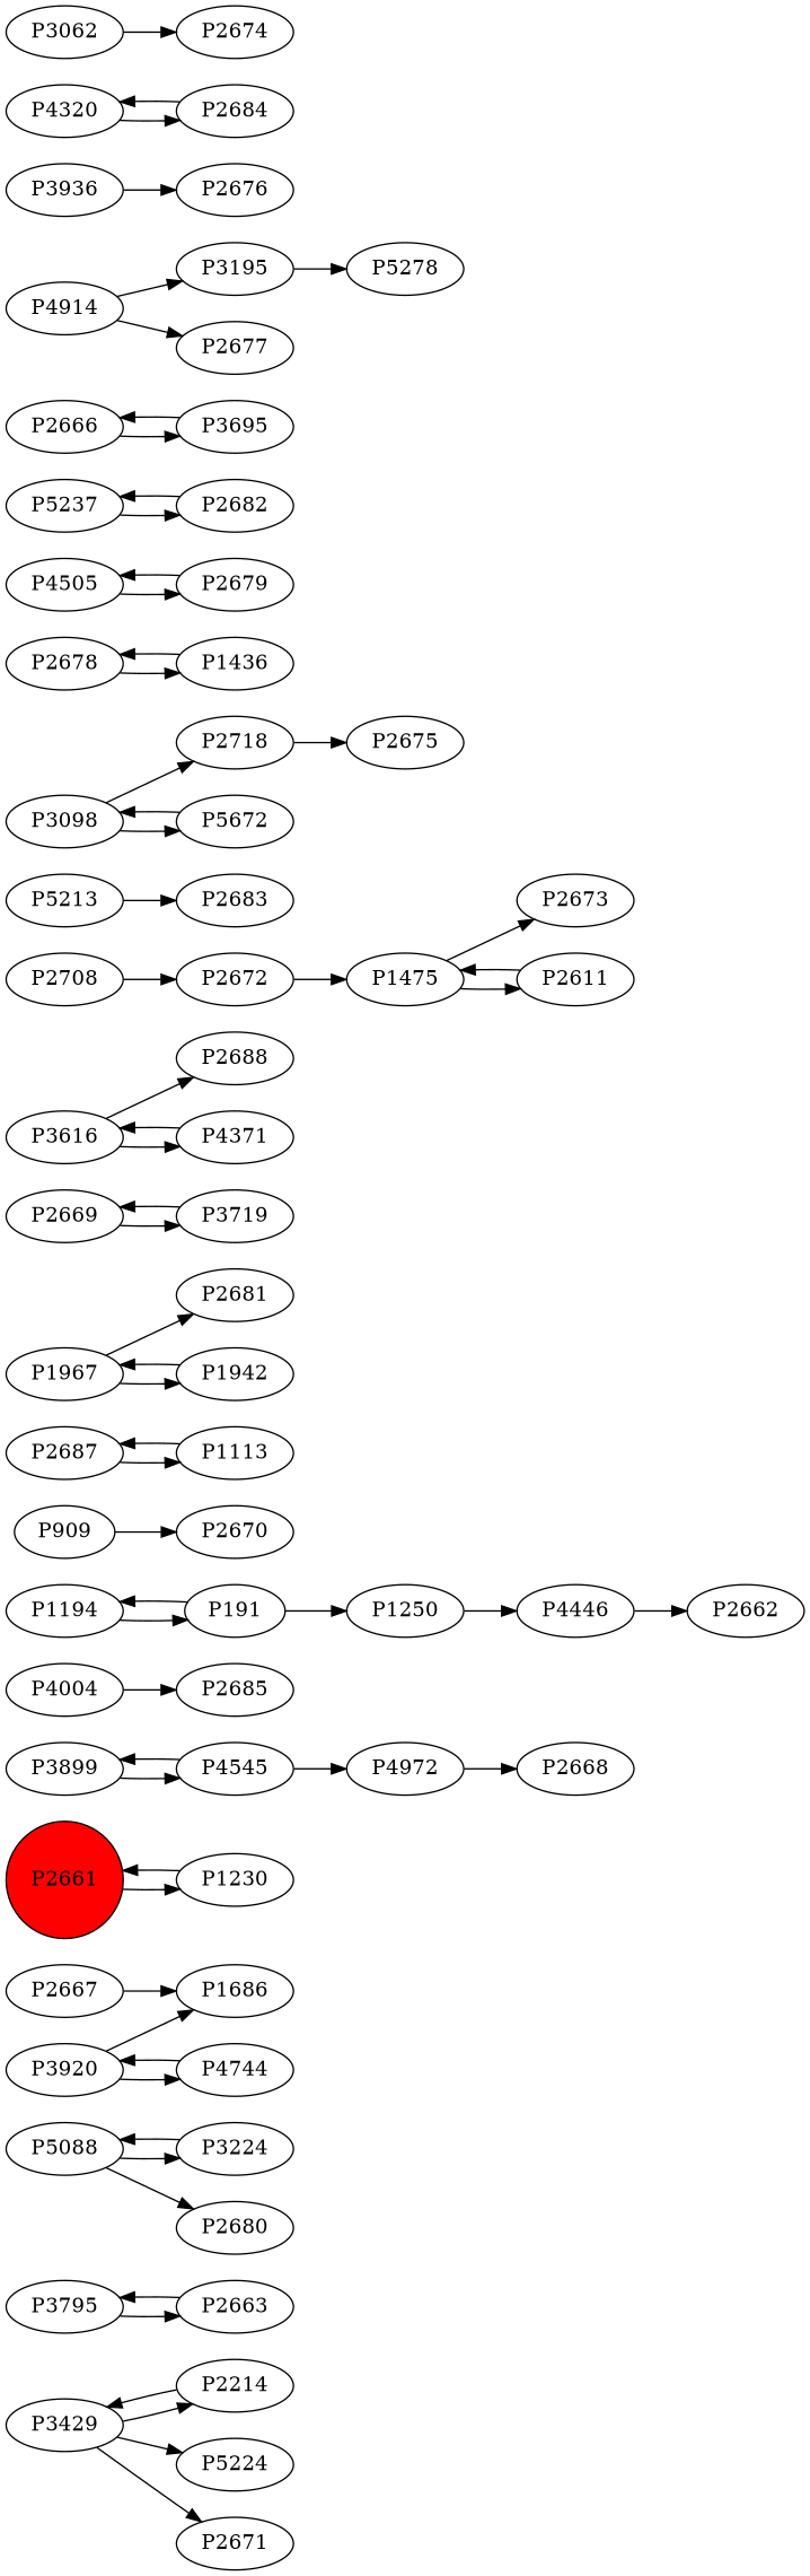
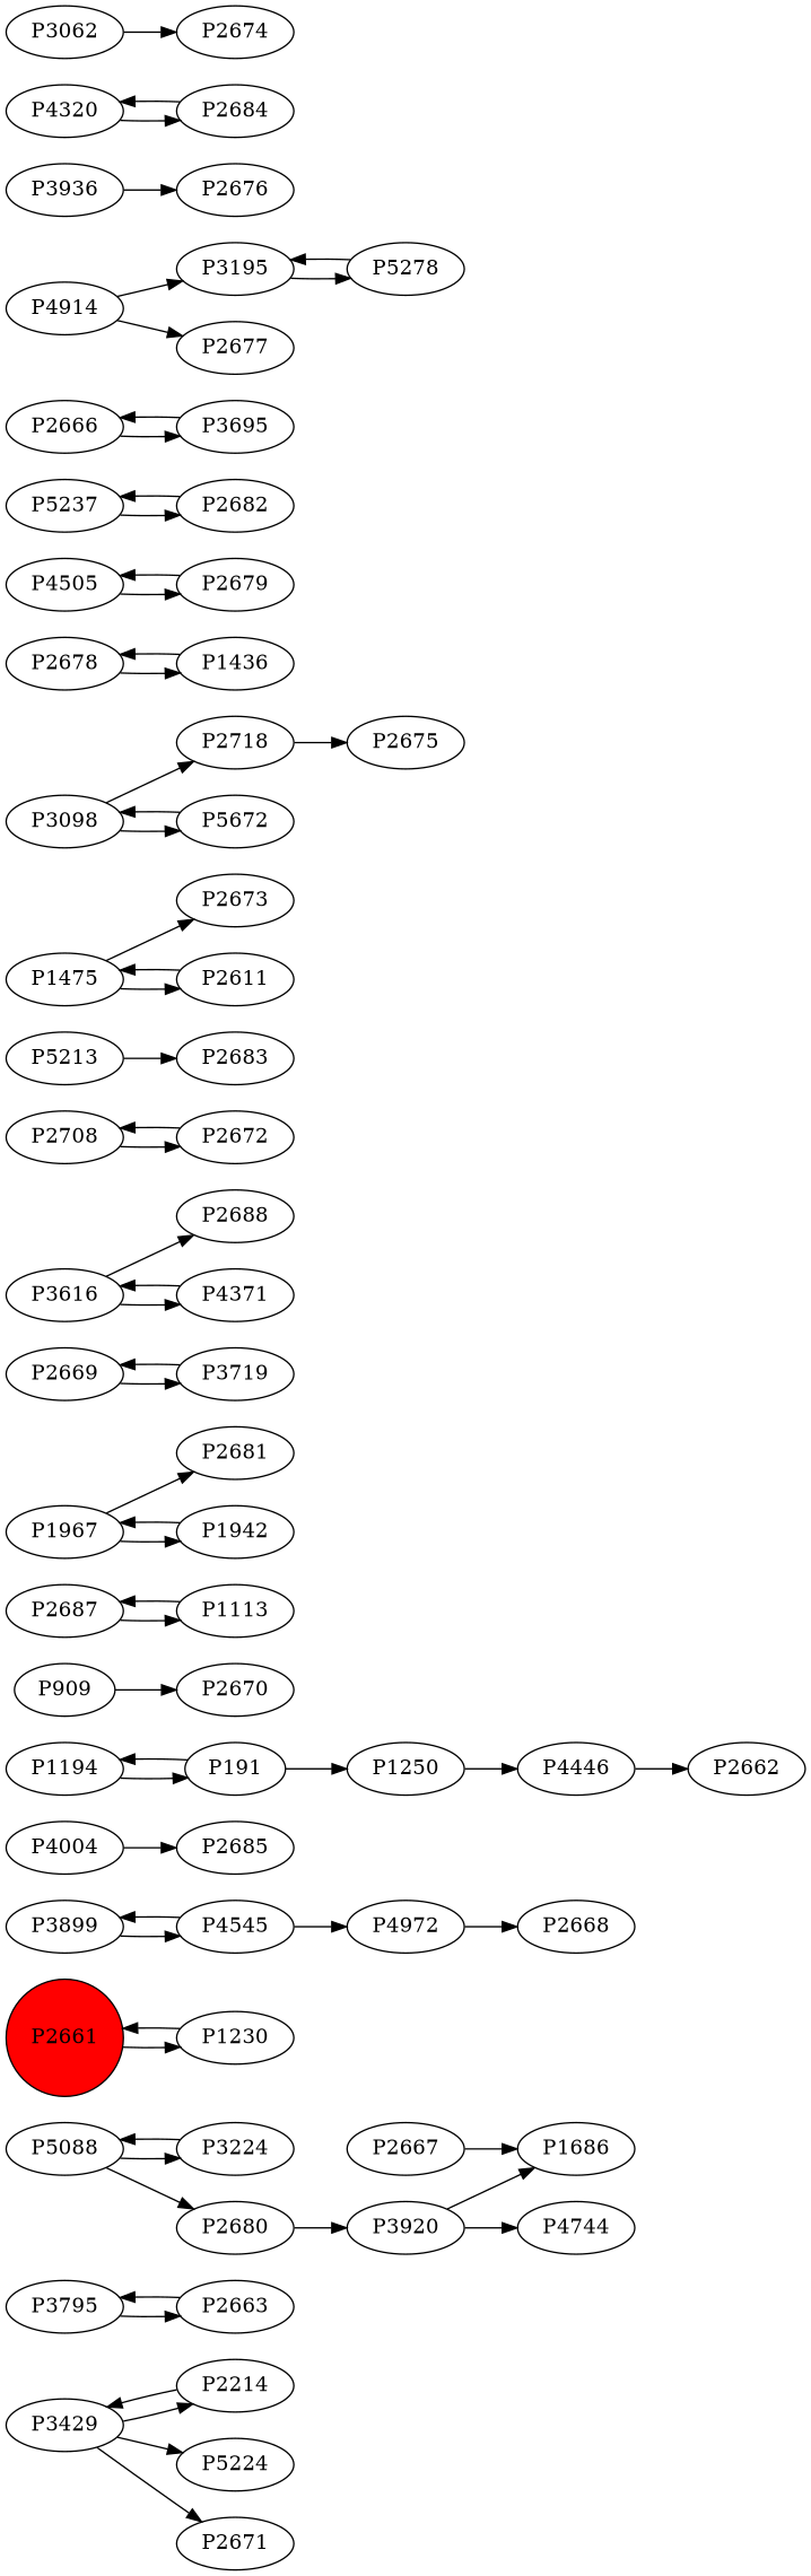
  digraph {
    rankdir=LR
    P3429
    P2214
    P5224
    P2671
    P3795
    P2663
    P5088
    P3224
    P2680
    P2667
    P1686
    P2661 [fillcolor=red shape=circle style=filled]
    P1230
    P3899
    P4545
    P4972
    P2668
    P4004
    P2685
    P1194
    P191
    P1250
    n23 [label=P4446]
    P909
    P2670
    P2687
    P1113
    P1967
    P2681
    P1942
    P2669
    P3719
    P3616
    P2688
    P4371
    P2708
    P2672
    P5213
    P2683
    P1475
    P2673
    P2611
    P3098
    P2718
    P5672
    P2675
    P2678
    P1436
    P4505
    P2679
    P5237
    P2682
    P3920
    P4744
    P2662
    P2666
    P3695
    P3195
    P5278
    P4914
    P2677
    n62 [label=P3936]
    P2676
    P4320
    P2684
    P3062
    P2674
    P3429 -> P2214
    P3429 -> P5224
    P3429 -> P2671
    P2214 -> P3429
    P3795 -> P2663
    P2663 -> P3795
    P5088 -> P3224
    P5088 -> P2680
    P3224 -> P5088
    P2667 -> P1686
    P2661 -> P1230
    P1230 -> P2661
    P3899 -> P4545
    P4545 -> P3899
    P4545 -> P4972
    P4972 -> P2668
    P4004 -> P2685
    P1194 -> P191
    P191 -> P1194
    P191 -> P1250
    P1250 -> n23
    n23 -> P2662
    P909 -> P2670
    P2687 -> P1113
    P1113 -> P2687
    P1967 -> P2681
    P1967 -> P1942
    P1942 -> P1967
    P2669 -> P3719
    P3719 -> P2669
    P3616 -> P2688
    P3616 -> P4371
    P4371 -> P3616
    P2708 -> P2672
-   P2672 -> P1475
+   P2672 -> P2708
    P5213 -> P2683
    P1475 -> P2673
    P1475 -> P2611
    P2611 -> P1475
    P3098 -> P2718
    P3098 -> P5672
    P2718 -> P2675
    P5672 -> P3098
    P2678 -> P1436
    P1436 -> P2678
    P4505 -> P2679
    P2679 -> P4505
    P5237 -> P2682
    P2682 -> P5237
    P3920 -> P1686
    P3920 -> P4744
-   P4744 -> P3920
+   P2680 -> P3920
    P2666 -> P3695
    P3695 -> P2666
    P3195 -> P5278
+   P5278 -> P3195
    P4914 -> P3195
    P4914 -> P2677
    n62 -> P2676
    P4320 -> P2684
    P2684 -> P4320
    P3062 -> P2674
  }
